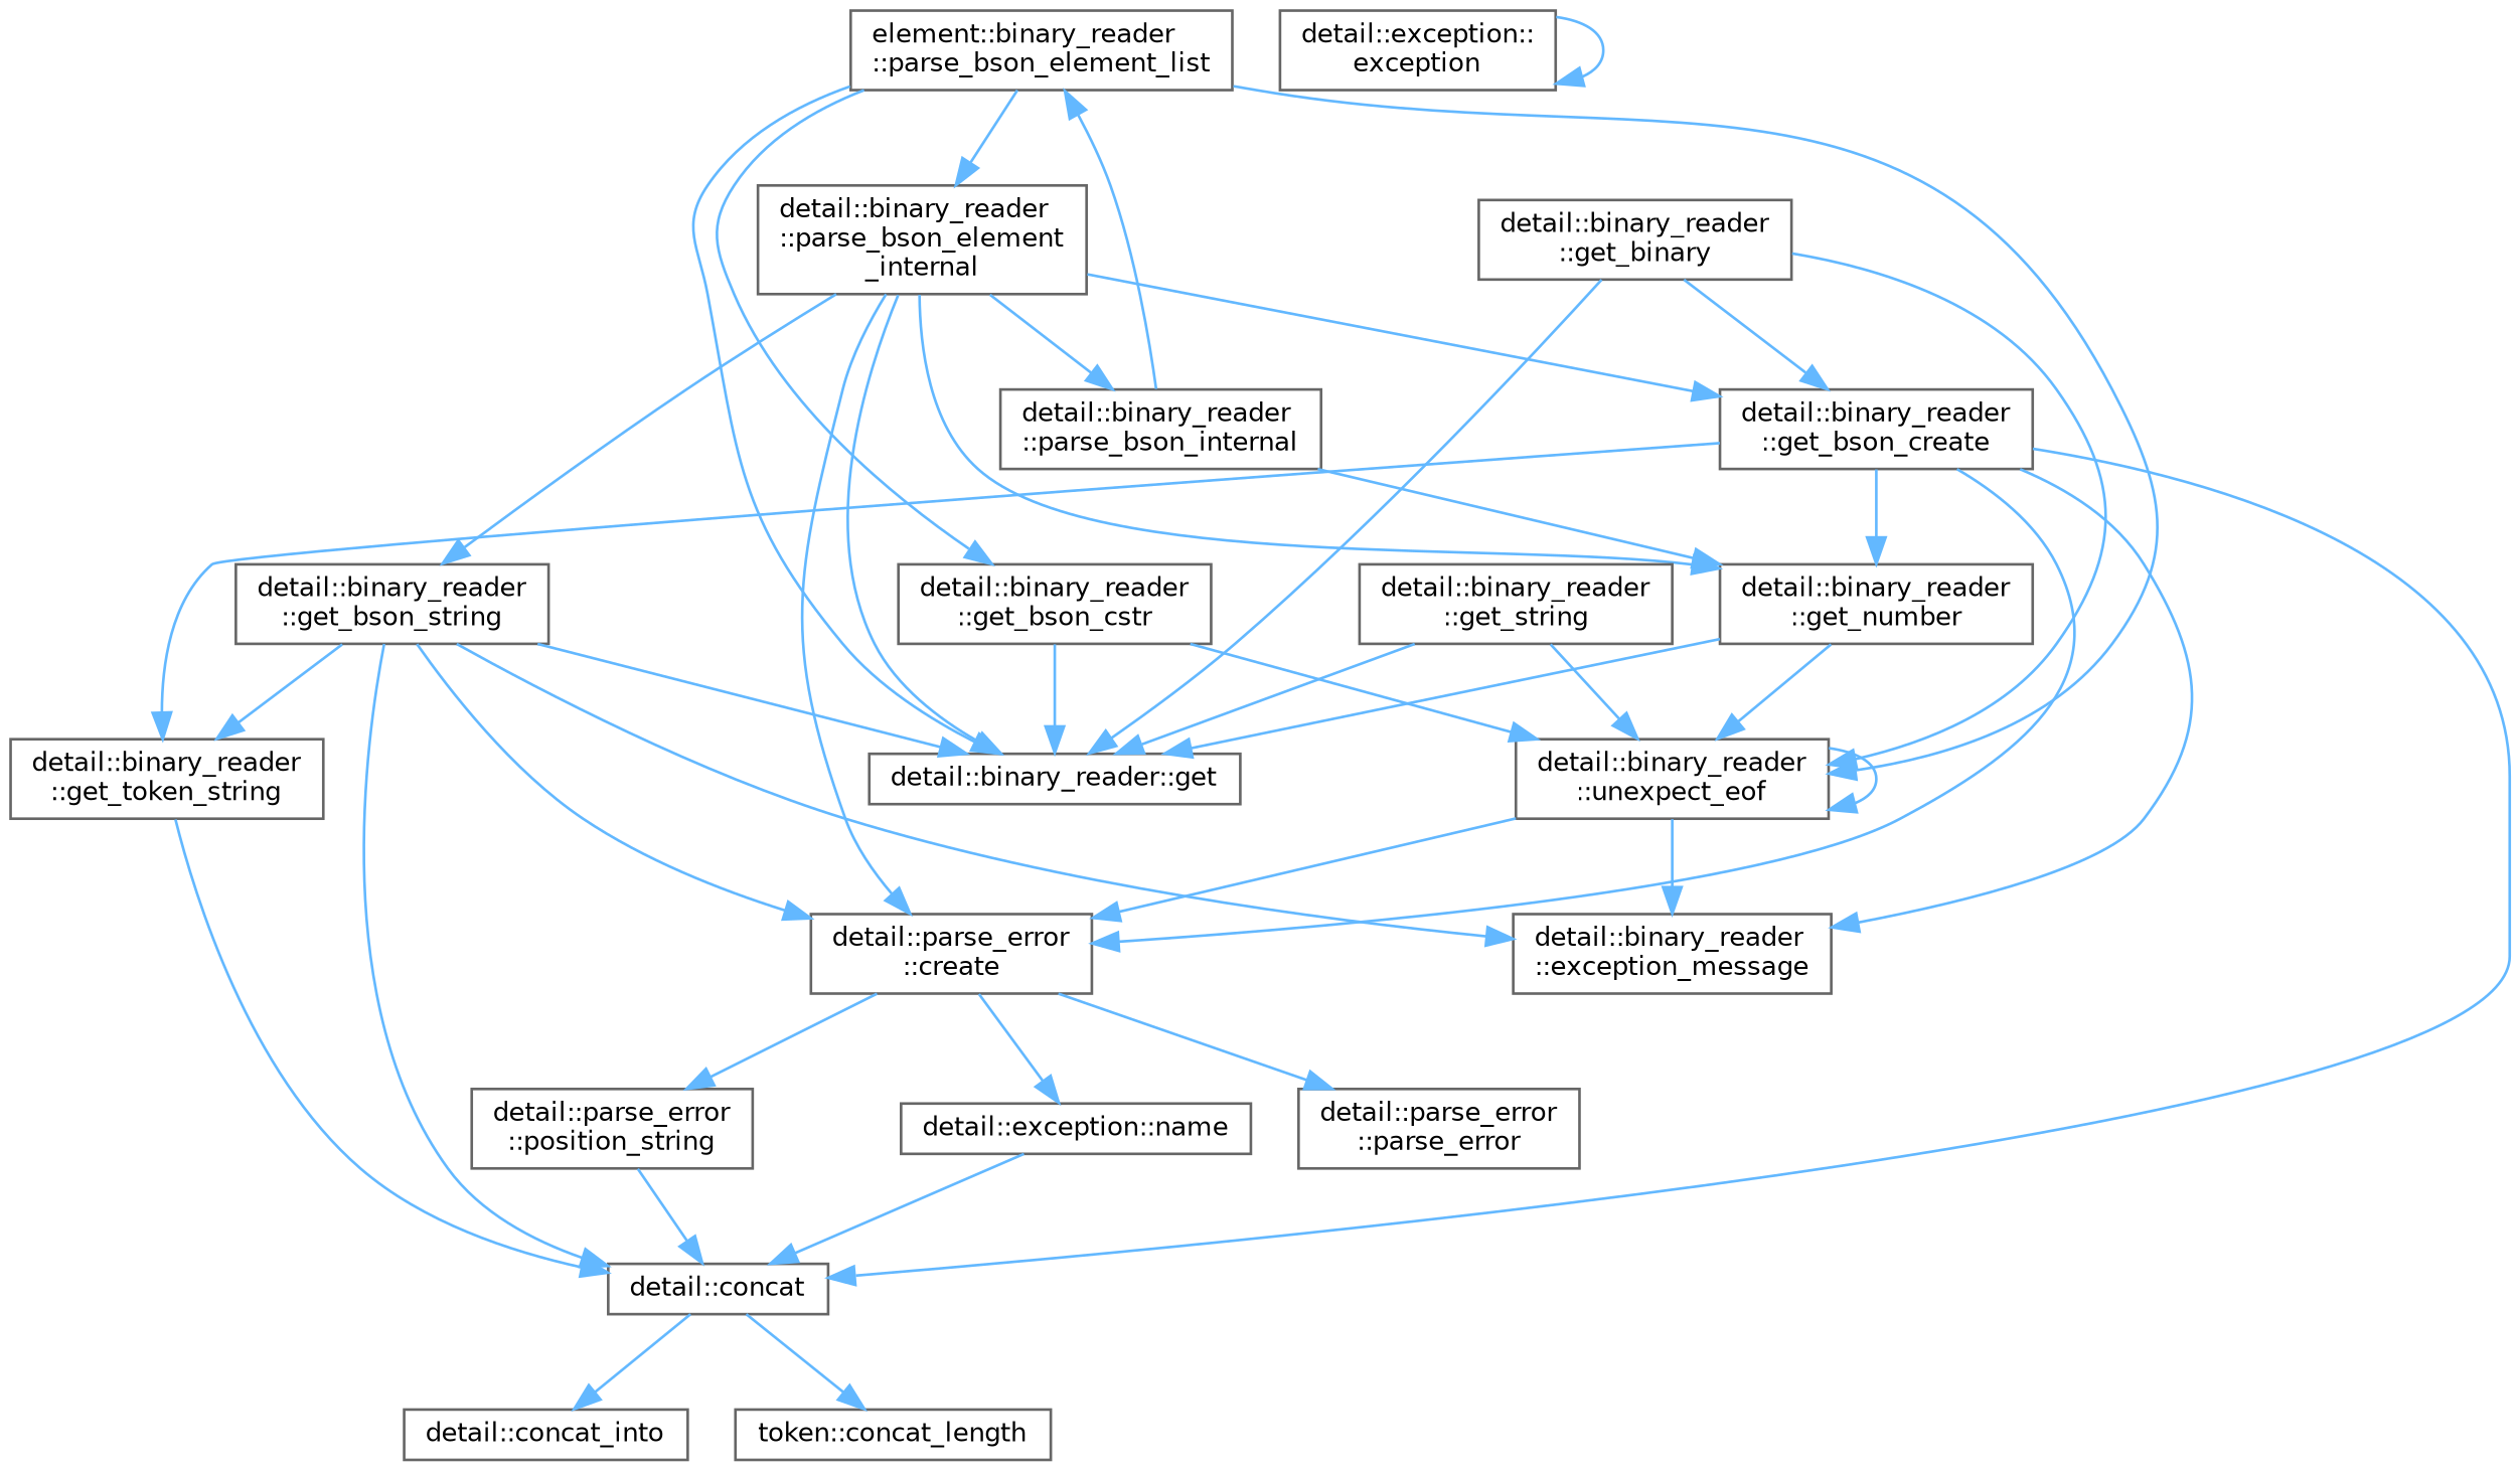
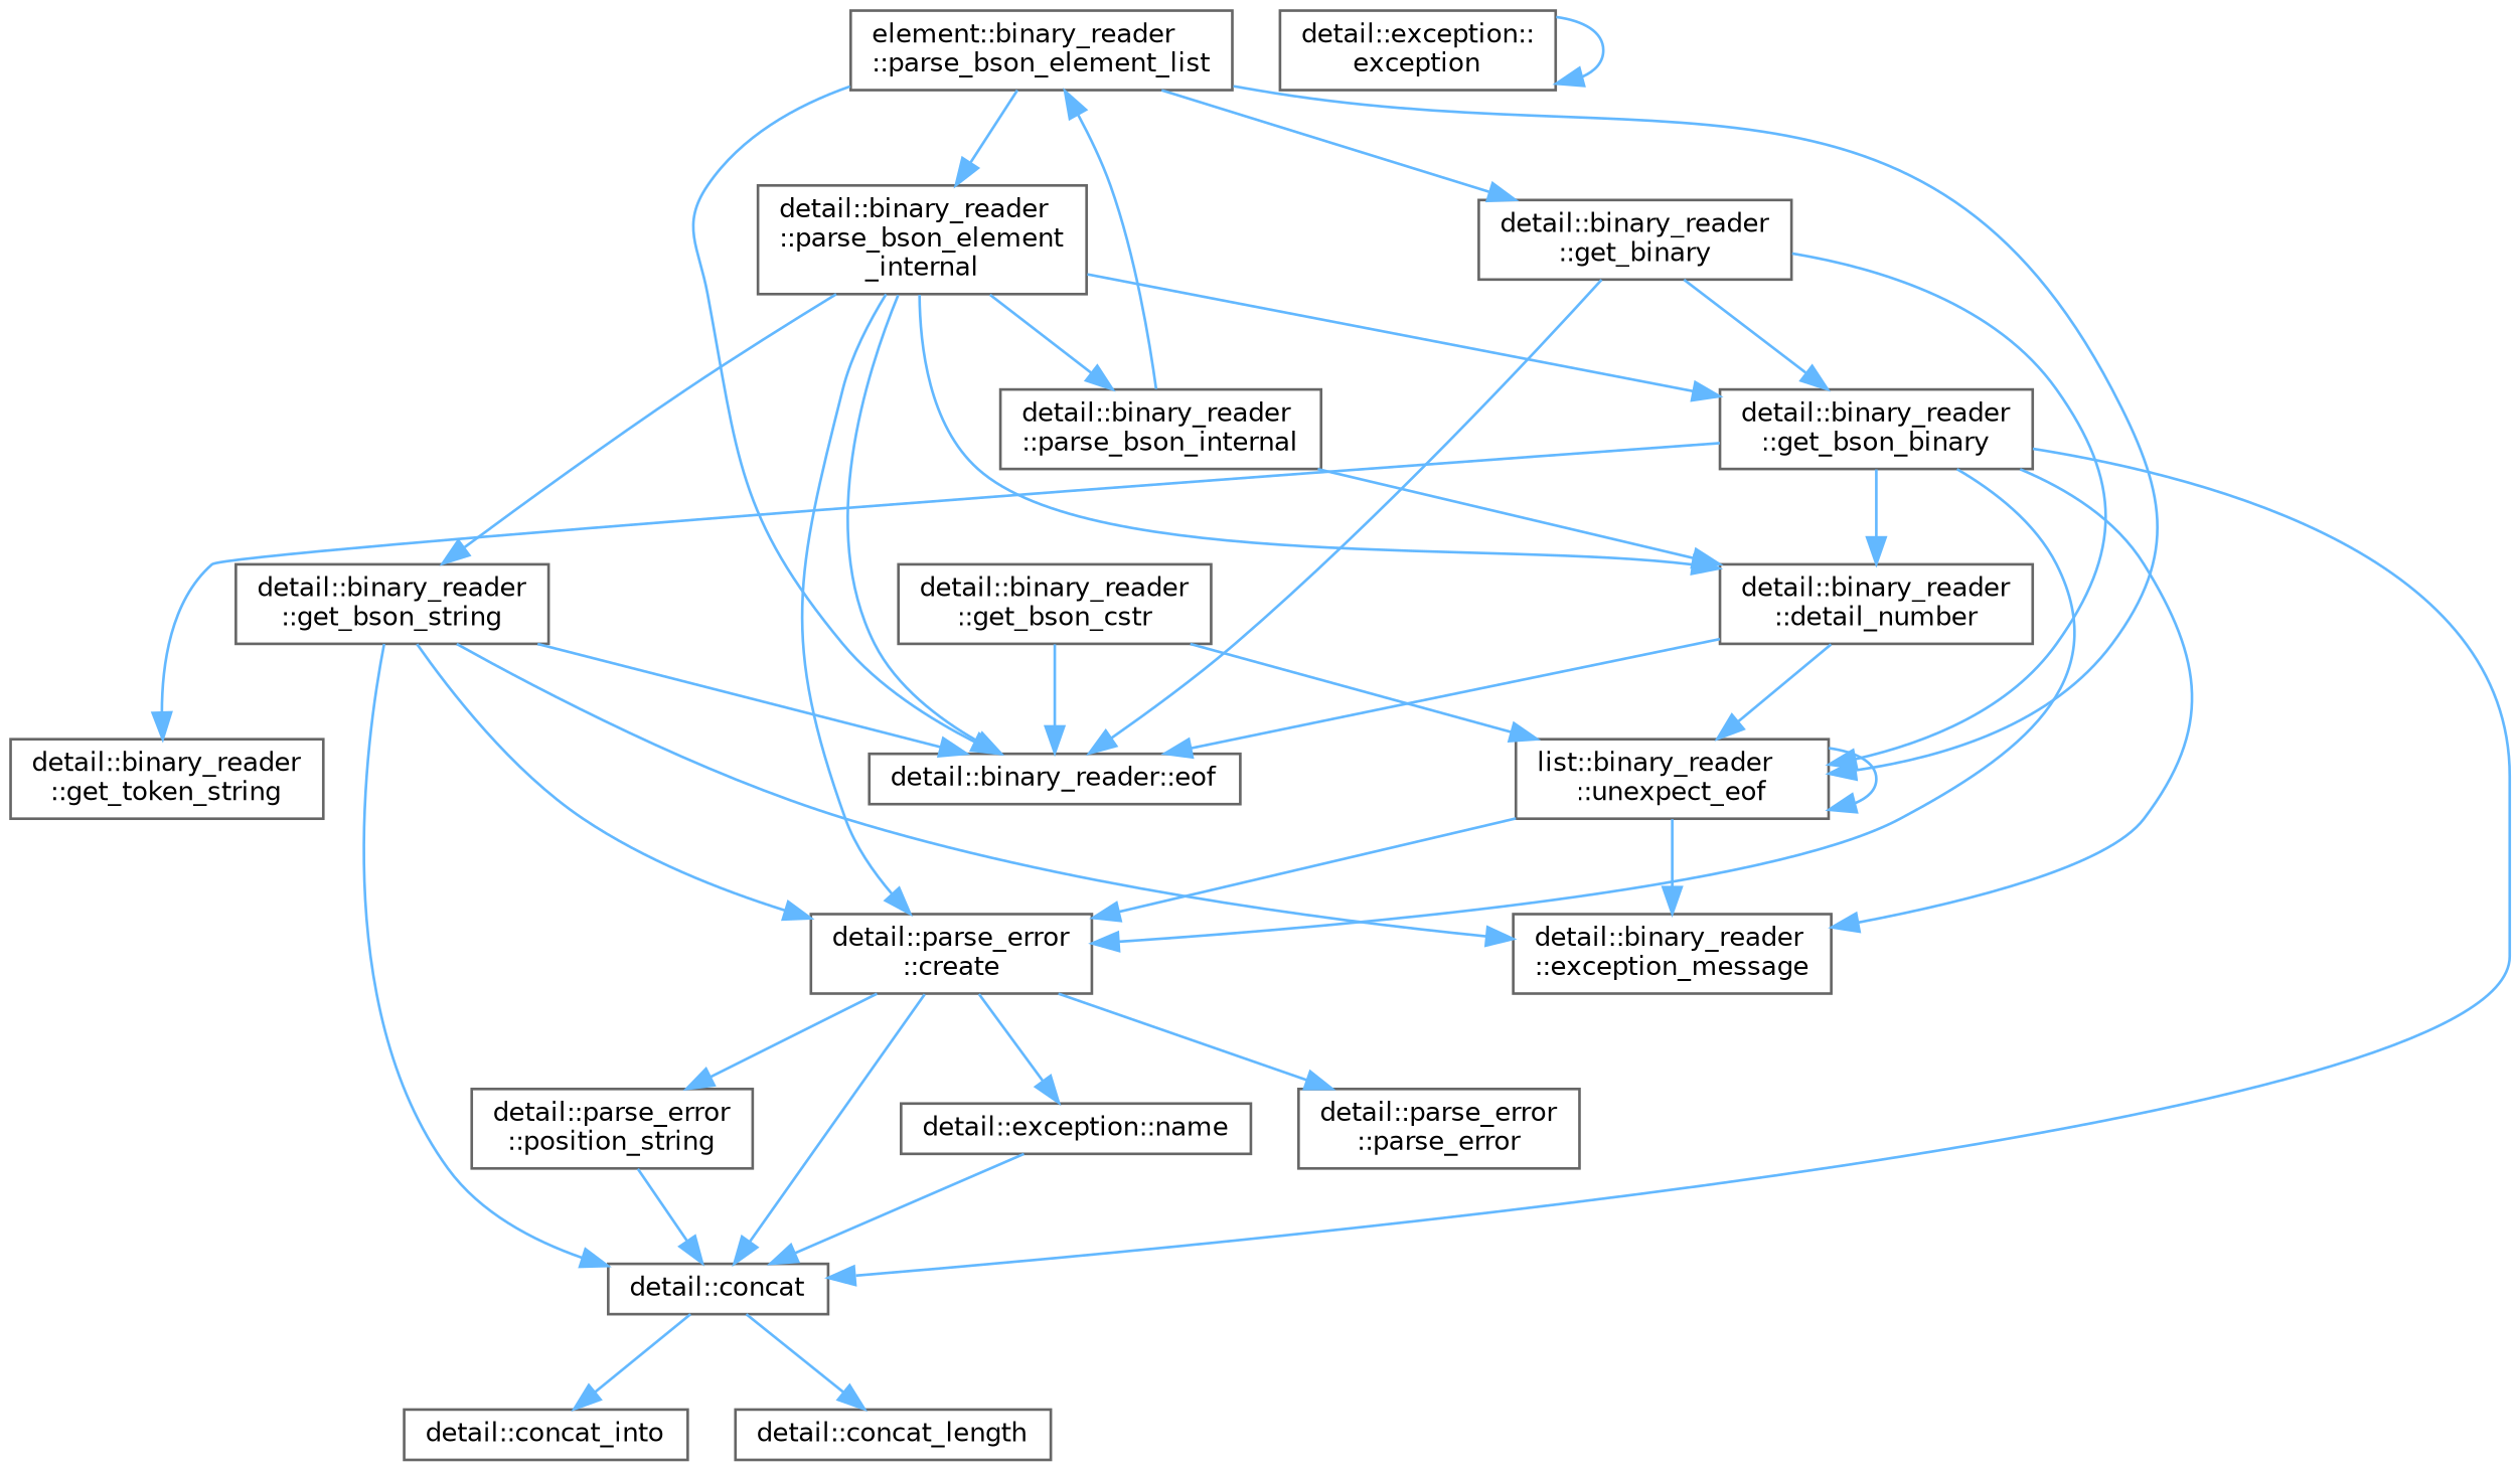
  digraph {
    rankdir=TB
    node [color=grey40 fillcolor=white fontname=Helvetica fontsize=10 shape=box style=filled]
    edge [color=steelblue1 fontname=Helvetica fontsize=10 labelfontname=Helvetica labelfontsize=10 style=solid]
-   n1 [height=0.2 label="detail::binary_reader\l::get_number" width=0.4]
-   n2 [height=0.2 label="detail::binary_reader::get" width=0.4]
-   n3 [height=0.2 label="detail::binary_reader\l::unexpect_eof" width=0.4]
+   n1 [height=0.2 label="detail::binary_reader\l::detail_number" width=0.4]
+   n2 [height=0.2 label="detail::binary_reader::eof" width=0.4]
+   n3 [height=0.2 label="list::binary_reader\l::unexpect_eof" width=0.4]
    n4 [height=0.2 label="element::binary_reader\l::parse_bson_element_list" width=0.4]
    n5 [height=0.2 label="detail::binary_reader\l::get_bson_cstr" width=0.4]
    n6 [height=0.2 label="detail::binary_reader\l::parse_bson_element\l_internal" width=0.4]
    n7 [height=0.2 label="detail::parse_error\l::create" width=0.4]
    n8 [height=0.2 label="detail::binary_reader\l::exception_message" width=0.4]
    n9 [height=0.2 label="detail::concat" width=0.4]
    n10 [height=0.2 label="detail::exception::name" width=0.4]
    n11 [height=0.2 label="detail::parse_error\l::parse_error" width=0.4]
    n12 [height=0.2 label="detail::parse_error\l::position_string" width=0.4]
    n13 [height=0.2 label="detail::concat_into" width=0.4]
-   n14 [height=0.2 label="token::concat_length" width=0.4]
+   n14 [height=0.2 label="detail::concat_length" width=0.4]
    n15 [height=0.2 label="detail::exception::\lexception" width=0.4]
-   n16 [height=0.2 label="detail::binary_reader\l::get_bson_create" width=0.4]
+   n16 [height=0.2 label="detail::binary_reader\l::get_bson_binary" width=0.4]
    n17 [height=0.2 label="detail::binary_reader\l::get_bson_string" width=0.4]
    n18 [height=0.2 label="detail::binary_reader\l::parse_bson_internal" width=0.4]
    n19 [height=0.2 label="detail::binary_reader\l::get_token_string" width=0.4]
    n20 [height=0.2 label="detail::binary_reader\l::get_binary" width=0.4]
-   n21 [height=0.2 label="detail::binary_reader\l::get_string" width=0.4]
    n1 -> n2
    n1 -> n3
    n3 -> n3
    n3 -> n7
    n3 -> n8
    n4 -> n2
    n4 -> n3
-   n4 -> n5
+   n4 -> n20
    n4 -> n6
    n5 -> n2
    n5 -> n3
    n6 -> n1
    n6 -> n2
    n6 -> n7
    n6 -> n16
    n6 -> n17
    n6 -> n18
-   n19 -> n9
+   n7 -> n9
    n7 -> n10
    n7 -> n11
    n7 -> n12
    n9 -> n13
    n9 -> n14
    n10 -> n9
    n12 -> n9
    n15 -> n15
    n16 -> n1
    n16 -> n7
    n16 -> n8
    n16 -> n9
    n16 -> n19
    n17 -> n2
    n17 -> n7
    n17 -> n8
    n17 -> n9
-   n17 -> n19
    n18 -> n1
    n18 -> n4
    n20 -> n2
    n20 -> n3
    n20 -> n16
-   n21 -> n2
-   n21 -> n3
  }
